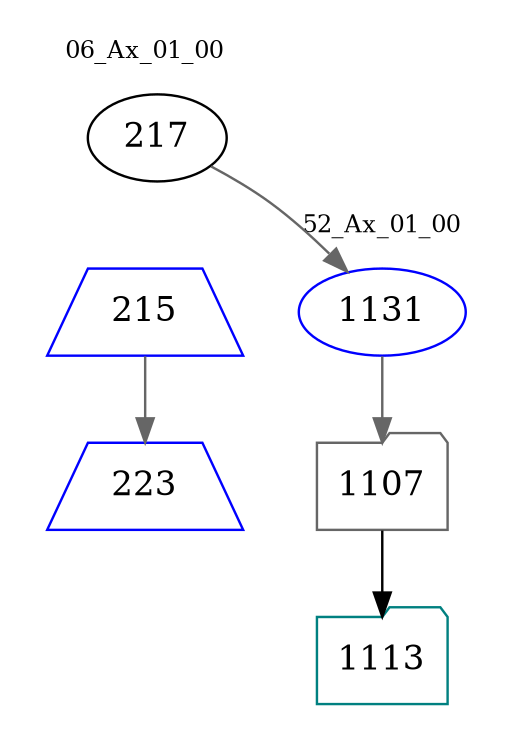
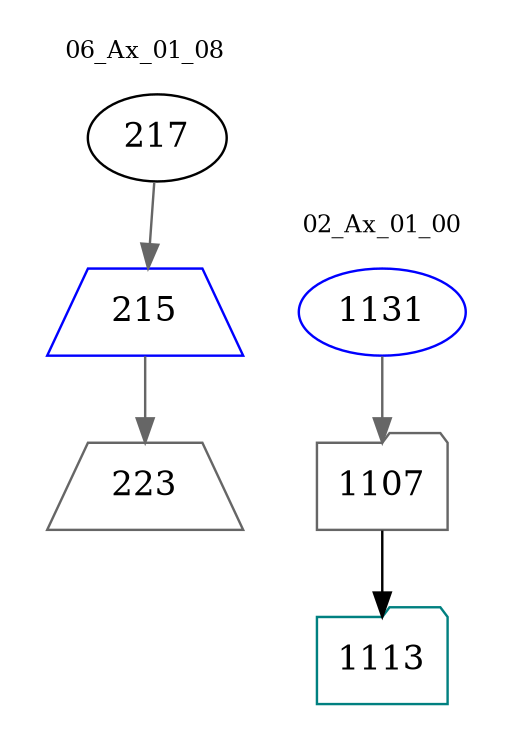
  digraph {
    node [color=blue shape=ellipse]
    edge [color=gray40]
    n1 [label=1131]
    n2 [color=gray40 label=1107 shape=folder]
    n3 [color=teal label=1113 shape=folder]
    n4 [color=black label=217]
    n5 [label=215 shape=trapezium]
-   n6 [label=223 shape=trapezium]
+   n6 [color=gray40 label=223 shape=trapezium]
    subgraph cluster_1 {
      color=white
      fontsize=10
-     label="52_Ax_01_00"
+     label="02_Ax_01_00"
      n1
      n2
      n3
    }
    subgraph cluster_2 {
      color=white
      fontsize=10
-     label="06_Ax_01_00"
+     label="06_Ax_01_08"
      n4
      n5
      n6
    }
    n1 -> n2
    n2 -> n3 [color=black]
-   n4 -> n1
+   n4 -> n5
    n5 -> n6
  }
